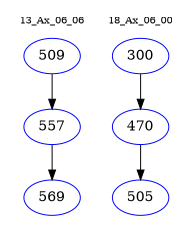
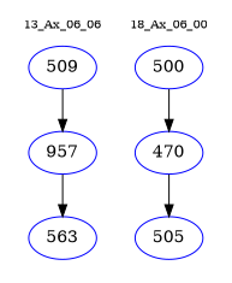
  digraph {
    node [color=blue]
    edge [color=black]
    n1 [label=509]
-   n2 [label=557]
-   n3 [label=569]
-   n4 [label=300]
+   n2 [label=957]
+   n3 [label=563]
+   n4 [label=500]
    n5 [label=470]
    n6 [label=505]
    subgraph cluster_1 {
      color=white
      fontsize=10
      label="13_Ax_06_06"
      n1
      n2
      n3
    }
    subgraph cluster_2 {
      color=white
      fontsize=10
      label="18_Ax_06_00"
      n4
      n5
      n6
    }
    n1 -> n2
    n2 -> n3
    n4 -> n5
    n5 -> n6
  }
